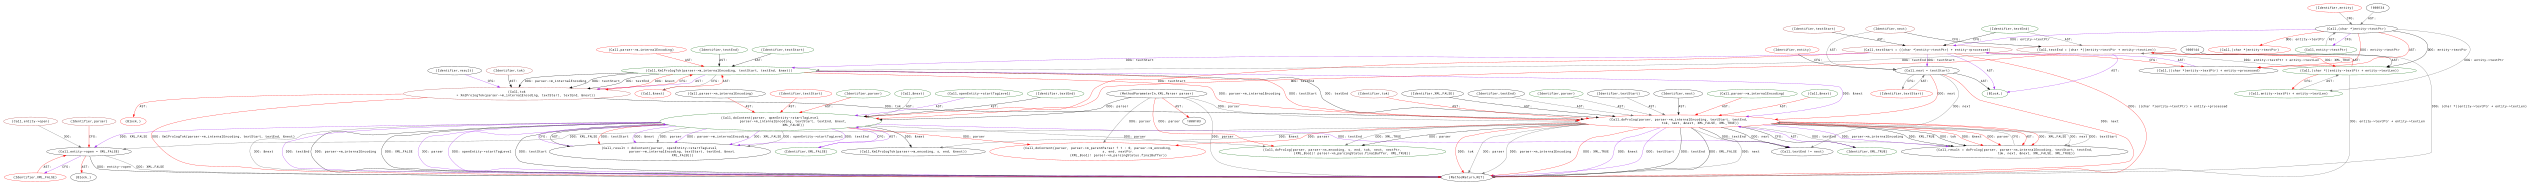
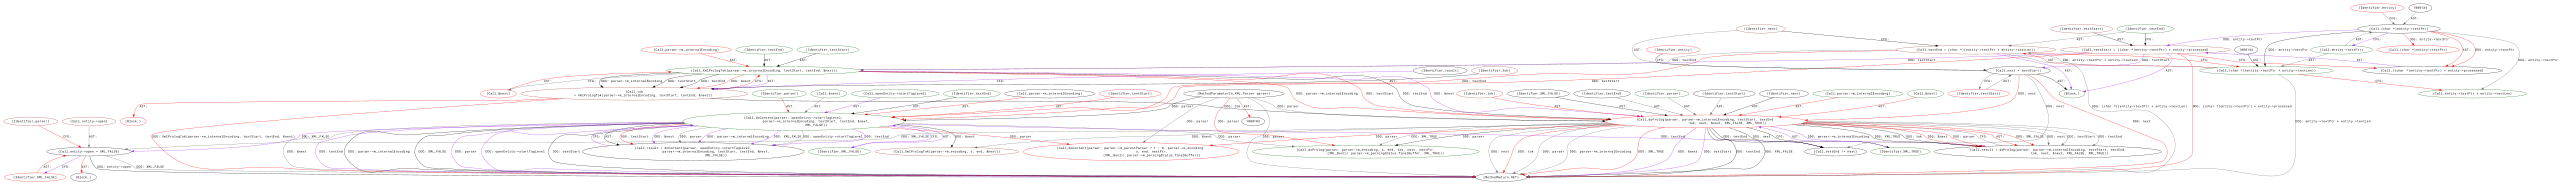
  digraph {
    fontname="Roboto Mono"
    node [color=black fontname="Roboto Mono"]
    edge [color=red fontname="Roboto Mono"]
    n1 [label="(Call,entity->open = XML_FALSE)"]
    n2 [color=red label="(Identifier,XML_FALSE)"]
    n3 [label="(MethodReturn,RET)"]
    n4 [label="(Block,)"]
    n5 [color=darkgreen label="(Call,doContent(parser, openEntity->startTagLevel,\n                       parser->m_internalEncoding, textStart, textEnd, &next,\n                       XML_FALSE))"]
    n6 [color=darkgreen label="(Identifier,XML_FALSE)"]
    n7 [color=darkgreen label="(Call,doProlog(parser, parser->m_encoding, s, end, tok, next, nextPtr,\n                    (XML_Bool)! parser->m_parsingStatus.finalBuffer, XML_TRUE))"]
    n8 [color=red label="(Call,doContent(parser, parser->m_parentParser ? 1 : 0, parser->m_encoding,\n                     s, end, nextPtr,\n                     (XML_Bool)! parser->m_parsingStatus.finalBuffer))"]
    n9 [label="(Call,result = doContent(parser, openEntity->startTagLevel,\n                       parser->m_internalEncoding, textStart, textEnd, &next,\n                       XML_FALSE))"]
-   n10 [label="(Call,XmlPrologTok(parser->m_encoding, s, end, &next))"]
+   n10 [color=brown label="(Call,XmlPrologTok(parser->m_encoding, s, end, &next))"]
    n11 [label="(Call,textEnd != next)"]
    n12 [label="(MethodParameterIn,XML_Parser parser)"]
    n13 [color=red label="(Call,doProlog(parser, parser->m_internalEncoding, textStart, textEnd,\n                      tok, next, &next, XML_FALSE, XML_TRUE))"]
    1000103
    n15 [color=darkgreen label="(Identifier,XML_TRUE)"]
    n16 [label="(Call,result = doProlog(parser, parser->m_internalEncoding, textStart, textEnd,\n                      tok, next, &next, XML_FALSE, XML_TRUE))"]
    n17 [color=brown label="(Call,textStart = ((char *)entity->textPtr) + entity->processed)"]
    n18 [color=darkgreen label="(Call,XmlPrologTok(parser->m_internalEncoding, textStart, textEnd, &next))"]
    n19 [label="(Call,next = textStart)"]
    n20 [label="(Call,((char *)entity->textPtr) + entity->processed)"]
    n21 [color=darkgreen label="(Block,)"]
    n22 [color=brown label="(Call,tok\n         = XmlPrologTok(parser->m_internalEncoding, textStart, textEnd, &next))"]
    n23 [color=red label="(Call,&next)"]
    n24 [color=red label="(Identifier,textStart)"]
    n25 [label="(Call,(char *)entity->textPtr)"]
    n26 [color=darkgreen label="(Call,(char *)(entity->textPtr + entity->textLen))"]
    n27 [color=darkgreen label="(Call,entity->textPtr + entity->textLen)"]
    n28 [color=red label="(Call,(char *)entity->textPtr)"]
    n29 [color=darkgreen label="(Call,entity->textPtr)"]
    n30 [color=brown label="(Call,textEnd = (char *)(entity->textPtr + entity->textLen))"]
    n31 [color=red label="(Block,)"]
    n32 [color=brown label="(Identifier,tok)"]
    n33 [color=red label="(Identifier,entity)"]
    n34 [label="(Identifier,XML_FALSE)"]
    n35 [label="(Identifier,textEnd)"]
    n36 [color=darkgreen label="(Identifier,textStart)"]
    n37 [label="(Identifier,result)"]
    n38 [color=darkgreen label="(Identifier,parser)"]
    n39 [label="(Identifier,textStart)"]
    n40 [color=brown label="(Call,entity->open)"]
    n41 [color=brown label="(Identifier,parser)"]
    n42 [color=darkgreen label="(Call,&next)"]
    n43 [label="(Identifier,next)"]
    n44 [color=darkgreen label="(Call,openEntity->startTagLevel)"]
    n45 [color=darkgreen label="(Identifier,textEnd)"]
    n46 [color=darkgreen label="(Identifier,textEnd)"]
    n47 [color=brown label="(Identifier,textStart)"]
    n48 [color=red label="(Call,parser->m_internalEncoding)"]
    n49 [label="(Call,parser->m_internalEncoding)"]
    n50 [color=darkgreen label="(Call,parser->m_internalEncoding)"]
    n51 [color=red label="(Identifier,textStart)"]
    n52 [color=red label="(Identifier,entity)"]
    n53 [color=brown label="(Identifier,next)"]
    n54 [color=darkgreen label="(Call,&next)"]
    n55 [color=darkgreen label="(Identifier,parser)"]
    n56 [color=darkgreen label="(Identifier,textEnd)"]
    n57 [color=brown label="(Identifier,tok)"]
    1000134
    1000144
    n1 -> n2 [color=purple label="CFG: "]
    n1 -> n3 [color=black label="DDG: entity->open"]
    n1 -> n3 [color=gray40 label="DDG: XML_FALSE"]
    n1 -> n4 [label="AST: "]
    n2 -> n1 [label="AST: "]
    n5 -> n1 [color=purple label="DDG: XML_FALSE"]
    n5 -> n3 [color=black label="DDG: parser->m_internalEncoding"]
    n5 -> n3 [color=black label="DDG: XML_FALSE"]
    n5 -> n3 [color=purple label="DDG: parser"]
    n5 -> n3 [color=purple label="DDG: openEntity->startTagLevel"]
    n5 -> n3 [color=black label="DDG: textStart"]
    n5 -> n3 [color=gray40 label="DDG: &next"]
    n5 -> n3 [color=purple label="DDG: textEnd"]
    n5 -> n6 [color=purple label="CFG: "]
    n5 -> n7 [color=gray40 label="DDG: parser"]
    n5 -> n8 [label="DDG: parser"]
    n5 -> n9 [color=black label="AST: "]
    n5 -> n9 [label="DDG: textStart"]
    n5 -> n9 [color=purple label="DDG: &next"]
    n5 -> n9 [color=gray40 label="DDG: parser"]
    n5 -> n9 [color=purple label="DDG: parser->m_internalEncoding"]
    n5 -> n9 [color=purple label="DDG: XML_FALSE"]
    n5 -> n9 [color=gray40 label="DDG: openEntity->startTagLevel"]
    n5 -> n9 [color=purple label="DDG: textEnd"]
    n5 -> n10 [color=black label="DDG: &next"]
    n5 -> n11 [color=purple label="DDG: textEnd"]
    n6 -> n5 [color=purple label="AST: "]
    n9 -> n5 [color=purple label="CFG: "]
    n12 -> n3 [color=gray40 label="DDG: parser"]
    n12 -> n5 [color=black label="DDG: parser"]
    n12 -> n7 [label="DDG: parser"]
    n12 -> n8 [color=gray40 label="DDG: parser"]
    n12 -> n13 [color=gray40 label="DDG: parser"]
    n12 -> 1000103 [label="AST: "]
    n13 -> n1 [color=gray40 label="DDG: XML_FALSE"]
    n13 -> n3 [label="DDG: XML_TRUE"]
    n13 -> n3 [color=purple label="DDG: &next"]
    n13 -> n3 [color=purple label="DDG: textStart"]
    n13 -> n3 [color=black label="DDG: textEnd"]
    n13 -> n3 [color=black label="DDG: XML_FALSE"]
    n13 -> n3 [color=gray40 label="DDG: next"]
    n13 -> n3 [label="DDG: tok"]
    n13 -> n3 [color=gray40 label="DDG: parser"]
    n13 -> n3 [color=gray40 label="DDG: parser->m_internalEncoding"]
    n13 -> n7 [color=black label="DDG: parser"]
    n13 -> n7 [color=gray40 label="DDG: XML_TRUE"]
    n13 -> n8 [label="DDG: parser"]
    n13 -> n10 [color=gray40 label="DDG: &next"]
    n13 -> n11 [color=black label="DDG: textEnd"]
    n13 -> n11 [color=black label="DDG: next"]
    n13 -> n15 [color=black label="CFG: "]
    n13 -> n16 [label="AST: "]
    n13 -> n16 [label="DDG: XML_FALSE"]
    n13 -> n16 [color=gray40 label="DDG: next"]
    n13 -> n16 [color=gray40 label="DDG: textStart"]
    n13 -> n16 [color=gray40 label="DDG: textEnd"]
    n13 -> n16 [color=purple label="DDG: parser->m_internalEncoding"]
    n13 -> n16 [color=black label="DDG: XML_TRUE"]
    n13 -> n16 [color=black label="DDG: tok"]
    n13 -> n16 [label="DDG: &next"]
    n13 -> n16 [label="DDG: parser"]
    n15 -> n13 [color=purple label="AST: "]
    n16 -> n13 [color=gray40 label="CFG: "]
    n17 -> n3 [label="DDG: ((char *)entity->textPtr) + entity->processed"]
    n17 -> n5 [label="DDG: textStart"]
    n17 -> n18 [color=purple label="DDG: textStart"]
    n17 -> n19 [color=purple label="DDG: textStart"]
    n17 -> n20 [label="CFG: "]
    n17 -> n21 [color=purple label="AST: "]
    n18 -> n13 [label="DDG: parser->m_internalEncoding"]
    n18 -> n13 [label="DDG: textStart"]
    n18 -> n13 [color=black label="DDG: textEnd"]
    n18 -> n13 [color=purple label="DDG: &next"]
    n18 -> n22 [color=purple label="AST: "]
    n18 -> n22 [color=black label="DDG: parser->m_internalEncoding"]
    n18 -> n22 [color=black label="DDG: textStart"]
    n18 -> n22 [color=black label="DDG: textEnd"]
    n18 -> n22 [label="DDG: &next"]
    n18 -> n23 [color=gray40 label="CFG: "]
    n19 -> n3 [label="DDG: next"]
    n19 -> n11 [color=gray40 label="DDG: next"]
    n19 -> n13 [label="DDG: next"]
    n19 -> n21 [color=black label="AST: "]
    n19 -> n24 [color=gray40 label="CFG: "]
    n20 -> n17 [color=purple label="AST: "]
    n22 -> n3 [label="DDG: XmlPrologTok(parser->m_internalEncoding, textStart, textEnd, &next)"]
    n22 -> n13 [color=black label="DDG: tok"]
    n22 -> n18 [label="CFG: "]
    n22 -> n31 [label="AST: "]
    n23 -> n18 [label="AST: "]
    n24 -> n19 [color=gray40 label="AST: "]
    n25 -> n17 [color=purple label="DDG: entity->textPtr"]
    n25 -> n20 [label="AST: "]
    n25 -> n20 [label="DDG: entity->textPtr"]
    n25 -> n26 [color=black label="DDG: entity->textPtr"]
    n25 -> n27 [color=gray40 label="DDG: entity->textPtr"]
    n25 -> n28 [label="DDG: entity->textPtr"]
    n25 -> n29 [color=purple label="CFG: "]
    n26 -> n3 [color=gray40 label="DDG: entity->textPtr + entity->textLen"]
    n26 -> n27 [label="CFG: "]
    n26 -> n30 [label="AST: "]
    n26 -> n30 [color=gray40 label="DDG: entity->textPtr + entity->textLen"]
-   n27 -> n26 [color=gray40 label="AST: "]
+   n29 -> n26 [color=gray40 label="AST: "]
    n29 -> n25 [color=gray40 label="AST: "]
    n30 -> n3 [color=gray40 label="DDG: (char *)(entity->textPtr + entity->textLen)"]
    n30 -> n5 [label="DDG: textEnd"]
    n30 -> n18 [color=gray40 label="DDG: textEnd"]
    n30 -> n21 [color=purple label="AST: "]
-   n30 -> n26 [label="DDG: XML_TRUE"]
+   n30 -> n26 [label="CFG: "]
    n32 -> n13 [label="AST: "]
    n33 -> n19 [color=black label="CFG: "]
    n34 -> n13 [color=black label="AST: "]
    n35 -> n13 [color=gray40 label="AST: "]
    n36 -> n18 [color=black label="AST: "]
    n37 -> n22 [color=purple label="CFG: "]
    n38 -> n13 [color=gray40 label="AST: "]
    n39 -> n13 [color=gray40 label="AST: "]
-   n40 -> n1 [color=gray40 label="DDG: "]
+   n40 -> n1 [color=gray40 label="AST: "]
    n41 -> n1 [label="CFG: "]
    n42 -> n5 [color=gray40 label="AST: "]
    n43 -> n13 [color=black label="AST: "]
    n44 -> n5 [color=purple label="AST: "]
    n45 -> n17 [color=black label="CFG: "]
    n45 -> n30 [color=gray40 label="AST: "]
    n46 -> n5 [color=black label="AST: "]
    n47 -> n17 [color=black label="AST: "]
    n48 -> n18 [label="AST: "]
    n49 -> n5 [label="AST: "]
    n50 -> n13 [label="AST: "]
    n51 -> n5 [label="AST: "]
    n52 -> n25 [color=gray40 label="CFG: "]
    n53 -> n19 [color=gray40 label="AST: "]
    n53 -> n30 [color=black label="CFG: "]
    n54 -> n13 [label="AST: "]
    n55 -> n5 [label="AST: "]
    n56 -> n18 [color=black label="AST: "]
    n57 -> n22 [color=black label="AST: "]
    1000134 -> n25 [color=gray40 label="AST: "]
    1000144 -> n26 [color=black label="AST: "]
  }
